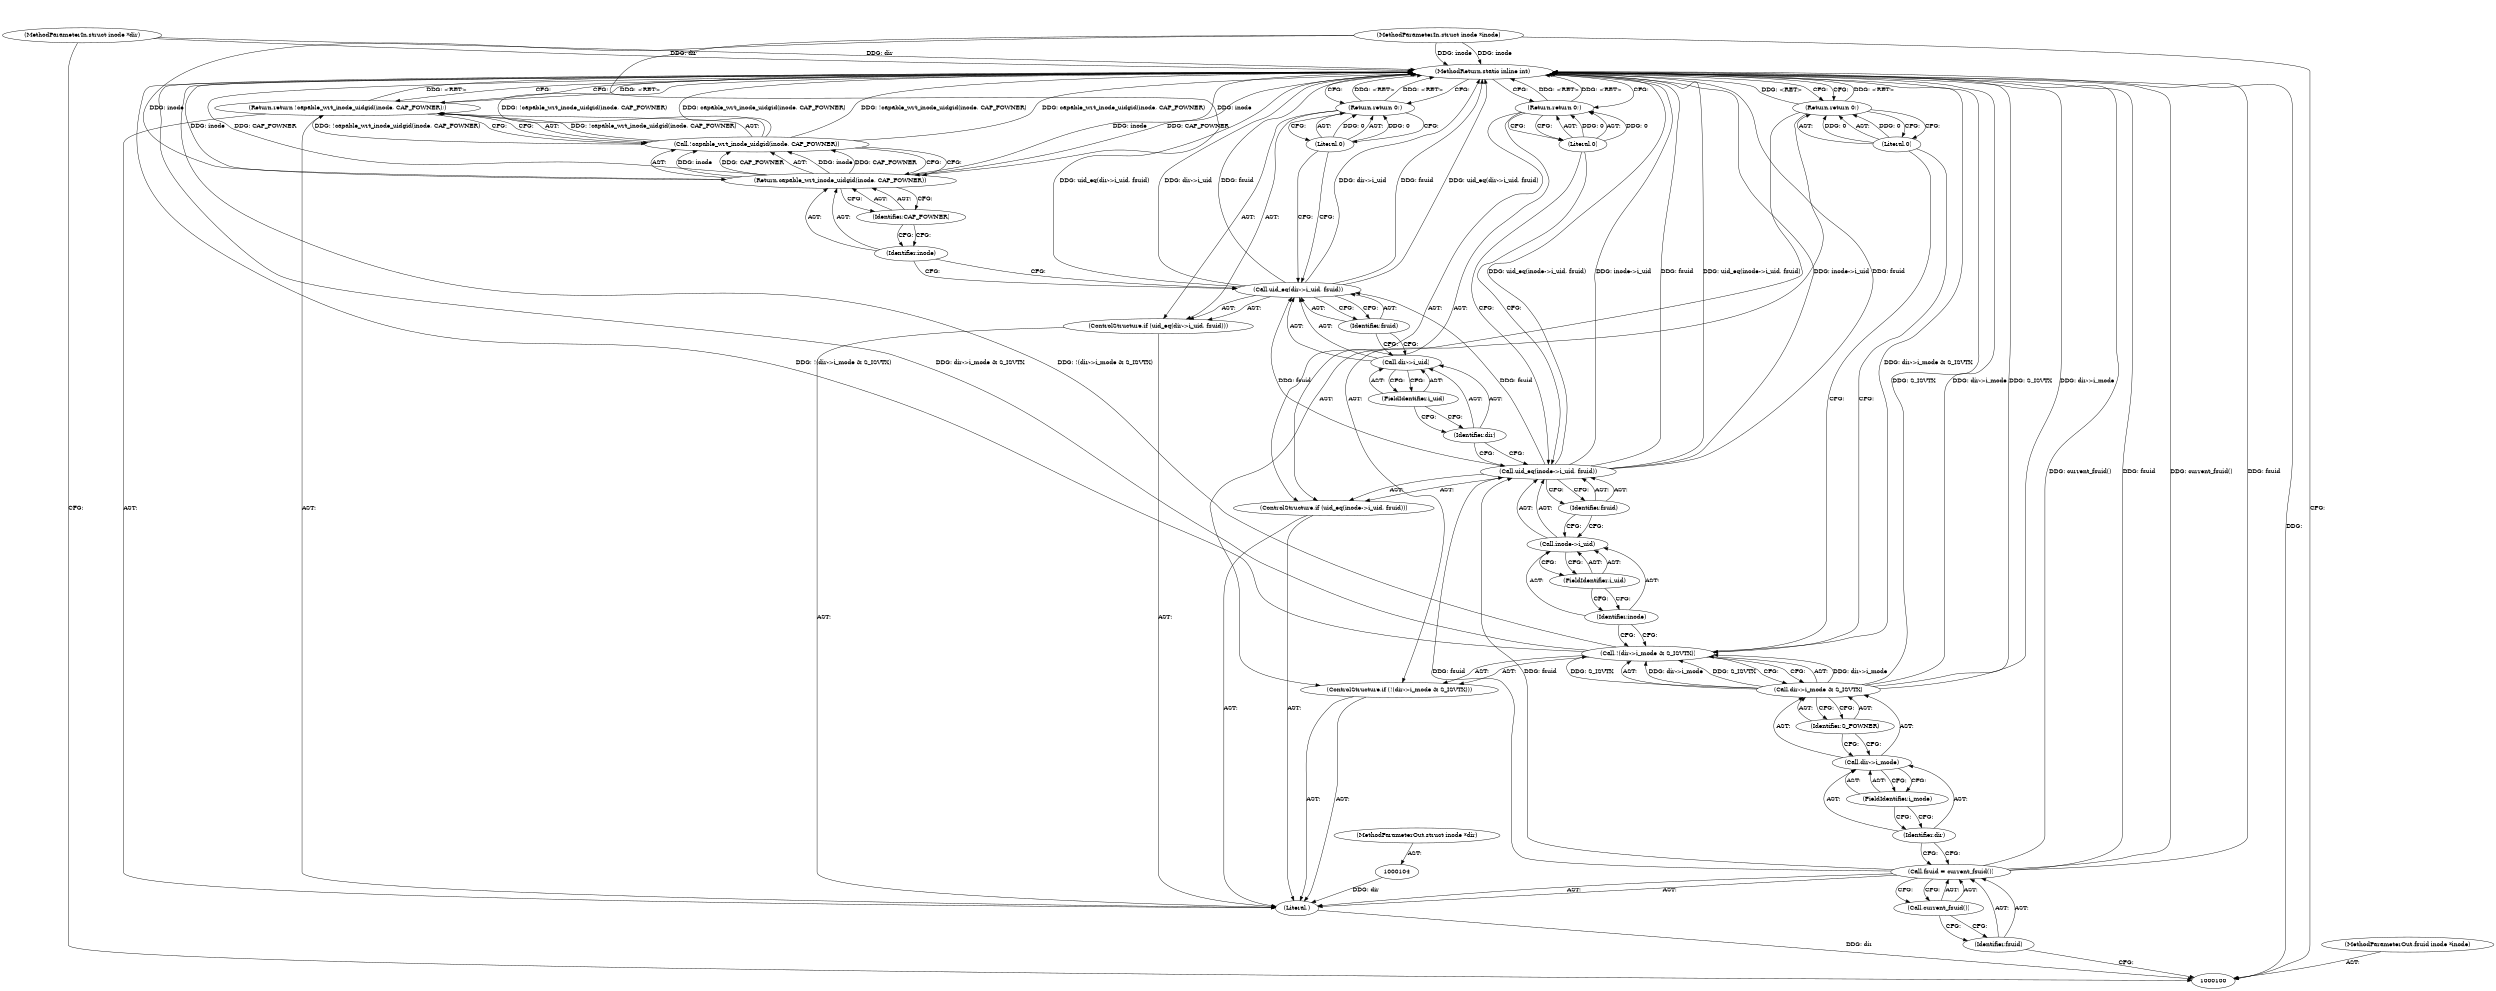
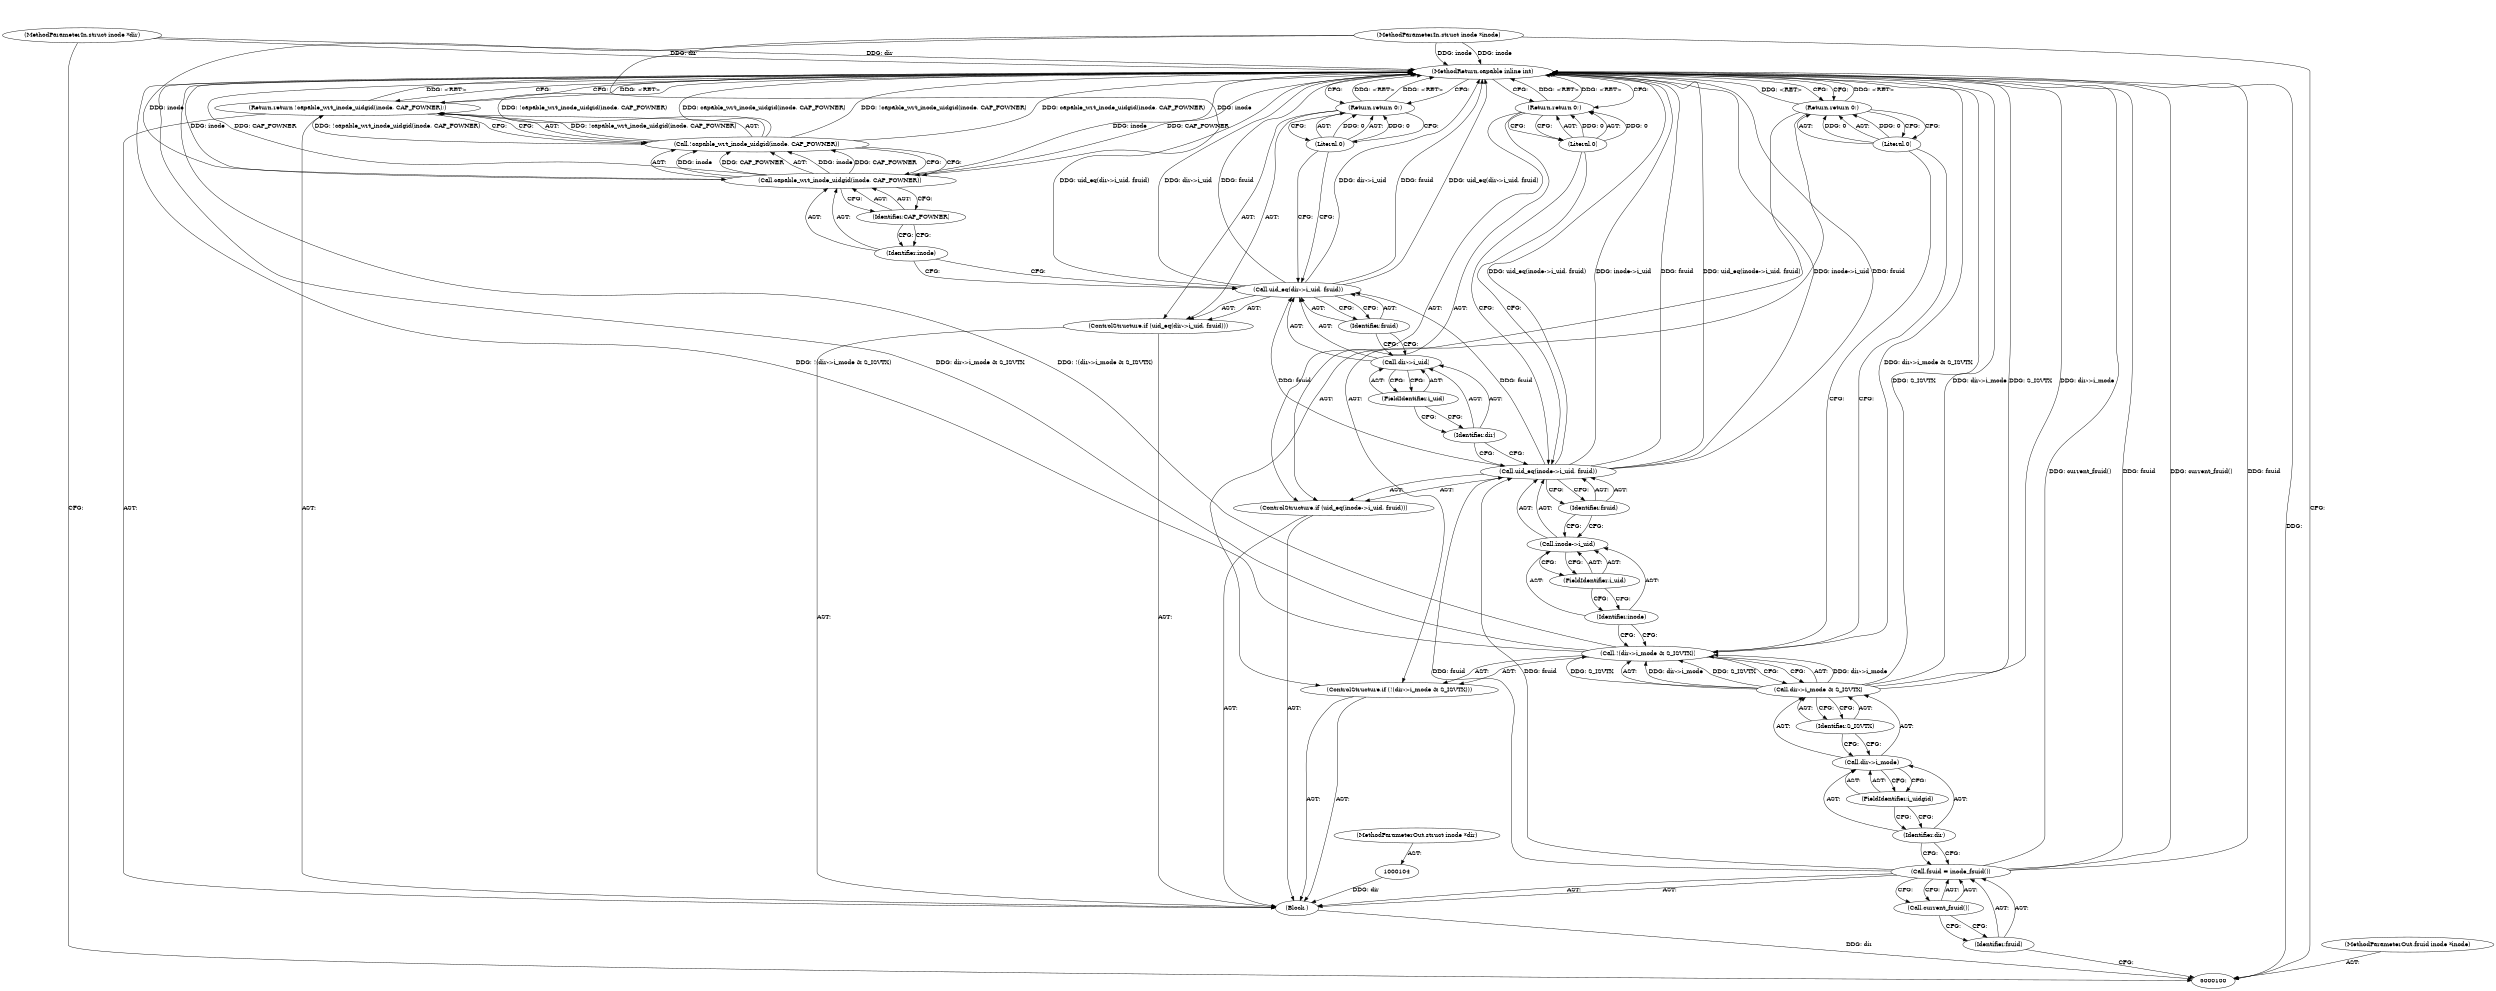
  digraph {
    fontname="DejaVu Serif"
    node [fontname="DejaVu Serif"]
    edge [fontname="DejaVu Serif"]
-   n1 [label="(MethodReturn,static inline int)"]
+   n1 [label="(MethodReturn,capable inline int)"]
    n2 [label="(Return,return 0;)"]
    n3 [label="(Return,return !capable_wrt_inode_uidgid(inode, CAP_FOWNER);)"]
    n4 [label="(Return,return 0;)"]
    n5 [label="(Return,return 0;)"]
-   1000100
+   1000100 [label=5000100]
    n7 [label="(Literal,0)"]
    n8 [label="(ControlStructure,if (uid_eq(dir->i_uid, fsuid)))"]
    n9 [label="(Call,!capable_wrt_inode_uidgid(inode, CAP_FOWNER))"]
-   n10 [label="(Literal,)"]
+   n10 [label="(Block,)"]
    n11 [label="(ControlStructure,if (!(dir->i_mode & S_ISVTX)))"]
    n12 [label="(Literal,0)"]
    n13 [label="(ControlStructure,if (uid_eq(inode->i_uid, fsuid)))"]
    n14 [label="(Literal,0)"]
    n15 [label="(MethodParameterIn,struct inode *dir)"]
    n16 [label="(MethodParameterOut,struct inode *dir)"]
    1000104
    n18 [label="(MethodParameterIn,struct inode *inode)"]
-   n19 [label="(Return,capable_wrt_inode_uidgid(inode, CAP_FOWNER))"]
+   n19 [label="(Call,capable_wrt_inode_uidgid(inode, CAP_FOWNER))"]
    n20 [label="(Identifier,CAP_FOWNER)"]
    n21 [label="(MethodParameterOut,fsuid inode *inode)"]
    n22 [label="(Call,uid_eq(dir->i_uid, fsuid))"]
    n23 [label="(Identifier,fsuid)"]
    n24 [label="(Identifier,inode)"]
    n25 [label="(Call,current_fsuid())"]
-   n26 [label="(Call,fsuid = current_fsuid())"]
+   n26 [label="(Call,fsuid = inode_fsuid())"]
    n27 [label="(Identifier,fsuid)"]
    n28 [label="(Call,uid_eq(inode->i_uid, fsuid))"]
    n29 [label="(Identifier,fsuid)"]
-   n30 [label="(FieldIdentifier,i_mode)"]
+   n30 [label="(FieldIdentifier,i_uidgid)"]
    n31 [label="(Call,dir->i_mode)"]
    n32 [label="(Identifier,dir)"]
    n33 [label="(Call,dir->i_mode & S_ISVTX)"]
-   n34 [label="(Identifier,S_FOWNER)"]
+   n34 [label="(Identifier,S_ISVTX)"]
    n35 [label="(Call,!(dir->i_mode & S_ISVTX))"]
    n36 [label="(Call,inode->i_uid)"]
    n37 [label="(FieldIdentifier,i_uid)"]
    n38 [label="(Identifier,inode)"]
    n39 [label="(Call,dir->i_uid)"]
    n40 [label="(FieldIdentifier,i_uid)"]
    n41 [label="(Identifier,dir)"]
    n1 -> n2 [label="CFG: "]
    n1 -> n2 [label="CFG: "]
    n1 -> n3 [label="CFG: "]
    n1 -> n3 [label="CFG: "]
    n1 -> n4 [label="CFG: "]
    n1 -> n4 [label="CFG: "]
    n1 -> n5 [label="CFG: "]
    n1 -> n5 [label="CFG: "]
    n1 -> 1000100 [label="DDG: "]
    n2 -> n1 [label="DDG: <RET>"]
    n2 -> n1 [label="DDG: <RET>"]
    n2 -> n7 [label="CFG: "]
    n2 -> n7 [label="CFG: "]
    n2 -> n8 [label="AST: "]
    n2 -> n8 [label="AST: "]
    n3 -> n1 [label="DDG: <RET>"]
    n3 -> n1 [label="DDG: <RET>"]
    n3 -> n9 [label="CFG: "]
    n3 -> n9 [label="CFG: "]
    n3 -> n10 [label="AST: "]
    n3 -> n10 [label="AST: "]
    n4 -> n1 [label="DDG: <RET>"]
    n4 -> n1 [label="DDG: <RET>"]
    n4 -> n11 [label="AST: "]
    n4 -> n11 [label="AST: "]
    n4 -> n12 [label="CFG: "]
    n4 -> n12 [label="CFG: "]
    n5 -> n1 [label="DDG: <RET>"]
    n5 -> n1 [label="DDG: <RET>"]
    n5 -> n13 [label="AST: "]
    n5 -> n13 [label="AST: "]
    n5 -> n14 [label="CFG: "]
    n5 -> n14 [label="CFG: "]
    n7 -> n2 [label="AST: "]
    n7 -> n2 [label="DDG: 0"]
    n7 -> n2 [label="AST: "]
    n7 -> n2 [label="DDG: 0"]
    n7 -> n22 [label="CFG: "]
    n7 -> n22 [label="CFG: "]
    n8 -> n10 [label="AST: "]
    n8 -> n10 [label="AST: "]
    n9 -> n1 [label="DDG: !capable_wrt_inode_uidgid(inode, CAP_FOWNER)"]
    n9 -> n1 [label="DDG: capable_wrt_inode_uidgid(inode, CAP_FOWNER)"]
    n9 -> n1 [label="DDG: !capable_wrt_inode_uidgid(inode, CAP_FOWNER)"]
    n9 -> n1 [label="DDG: capable_wrt_inode_uidgid(inode, CAP_FOWNER)"]
    n9 -> n3 [label="AST: "]
    n9 -> n3 [label="DDG: !capable_wrt_inode_uidgid(inode, CAP_FOWNER)"]
    n9 -> n3 [label="AST: "]
    n9 -> n3 [label="DDG: !capable_wrt_inode_uidgid(inode, CAP_FOWNER)"]
    n9 -> n19 [label="CFG: "]
    n9 -> n19 [label="CFG: "]
    n10 -> 1000100 [label="DDG: dir"]
    n11 -> n10 [label="AST: "]
    n11 -> n10 [label="AST: "]
    n12 -> n4 [label="AST: "]
    n12 -> n4 [label="DDG: 0"]
    n12 -> n4 [label="AST: "]
    n12 -> n4 [label="DDG: 0"]
    n12 -> n35 [label="CFG: "]
    n12 -> n35 [label="CFG: "]
    n13 -> n10 [label="AST: "]
    n13 -> n10 [label="AST: "]
    n14 -> n5 [label="AST: "]
    n14 -> n5 [label="DDG: 0"]
    n14 -> n5 [label="AST: "]
    n14 -> n5 [label="DDG: 0"]
    n14 -> n28 [label="CFG: "]
    n14 -> n28 [label="CFG: "]
    n15 -> n1 [label="DDG: dir"]
    n15 -> n1 [label="DDG: dir"]
    n15 -> 1000100 [label="CFG: "]
    n16 -> 1000104 [label="AST: "]
    1000104 -> n10 [label="DDG: dir"]
    n18 -> n1 [label="DDG: inode"]
    n18 -> n1 [label="DDG: inode"]
    n18 -> 1000100 [label="CFG: "]
    n18 -> n19 [label="DDG: inode"]
    n18 -> n19 [label="DDG: inode"]
    n19 -> n1 [label="DDG: inode"]
    n19 -> n1 [label="DDG: CAP_FOWNER"]
    n19 -> n1 [label="DDG: inode"]
    n19 -> n1 [label="DDG: CAP_FOWNER"]
    n19 -> n9 [label="AST: "]
    n19 -> n9 [label="DDG: inode"]
    n19 -> n9 [label="DDG: CAP_FOWNER"]
    n19 -> n9 [label="AST: "]
    n19 -> n9 [label="DDG: inode"]
    n19 -> n9 [label="DDG: CAP_FOWNER"]
    n19 -> n20 [label="CFG: "]
    n19 -> n20 [label="CFG: "]
    n20 -> n19 [label="AST: "]
    n20 -> n19 [label="AST: "]
    n20 -> n24 [label="CFG: "]
    n20 -> n24 [label="CFG: "]
    n21 -> 1000100 [label="AST: "]
    n22 -> n1 [label="DDG: dir->i_uid"]
    n22 -> n1 [label="DDG: fsuid"]
    n22 -> n1 [label="DDG: uid_eq(dir->i_uid, fsuid)"]
    n22 -> n1 [label="DDG: dir->i_uid"]
    n22 -> n1 [label="DDG: fsuid"]
    n22 -> n1 [label="DDG: uid_eq(dir->i_uid, fsuid)"]
    n22 -> n8 [label="AST: "]
    n22 -> n8 [label="AST: "]
    n22 -> n23 [label="CFG: "]
    n22 -> n23 [label="CFG: "]
    n23 -> n22 [label="AST: "]
    n23 -> n22 [label="AST: "]
    n23 -> n39 [label="CFG: "]
    n23 -> n39 [label="CFG: "]
    n24 -> n19 [label="AST: "]
    n24 -> n19 [label="AST: "]
    n24 -> n22 [label="CFG: "]
    n24 -> n22 [label="CFG: "]
    n25 -> n26 [label="AST: "]
    n25 -> n26 [label="AST: "]
    n25 -> n27 [label="CFG: "]
    n25 -> n27 [label="CFG: "]
    n26 -> n1 [label="DDG: current_fsuid()"]
    n26 -> n1 [label="DDG: fsuid"]
    n26 -> n1 [label="DDG: current_fsuid()"]
    n26 -> n1 [label="DDG: fsuid"]
    n26 -> n10 [label="AST: "]
    n26 -> n10 [label="AST: "]
    n26 -> n25 [label="CFG: "]
    n26 -> n25 [label="CFG: "]
    n26 -> n28 [label="DDG: fsuid"]
    n26 -> n28 [label="DDG: fsuid"]
    n27 -> 1000100 [label="CFG: "]
    n27 -> n26 [label="AST: "]
    n27 -> n26 [label="AST: "]
    n28 -> n1 [label="DDG: uid_eq(inode->i_uid, fsuid)"]
    n28 -> n1 [label="DDG: inode->i_uid"]
    n28 -> n1 [label="DDG: fsuid"]
    n28 -> n1 [label="DDG: uid_eq(inode->i_uid, fsuid)"]
    n28 -> n1 [label="DDG: inode->i_uid"]
    n28 -> n1 [label="DDG: fsuid"]
    n28 -> n13 [label="AST: "]
    n28 -> n13 [label="AST: "]
    n28 -> n22 [label="DDG: fsuid"]
    n28 -> n22 [label="DDG: fsuid"]
    n28 -> n29 [label="CFG: "]
    n28 -> n29 [label="CFG: "]
    n29 -> n28 [label="AST: "]
    n29 -> n28 [label="AST: "]
    n29 -> n36 [label="CFG: "]
    n29 -> n36 [label="CFG: "]
    n30 -> n31 [label="AST: "]
    n30 -> n31 [label="AST: "]
    n30 -> n32 [label="CFG: "]
    n30 -> n32 [label="CFG: "]
    n31 -> n30 [label="CFG: "]
    n31 -> n30 [label="CFG: "]
    n31 -> n33 [label="AST: "]
    n31 -> n33 [label="AST: "]
    n32 -> n26 [label="CFG: "]
    n32 -> n26 [label="CFG: "]
    n32 -> n31 [label="AST: "]
    n32 -> n31 [label="AST: "]
    n33 -> n1 [label="DDG: S_ISVTX"]
    n33 -> n1 [label="DDG: dir->i_mode"]
    n33 -> n1 [label="DDG: S_ISVTX"]
    n33 -> n1 [label="DDG: dir->i_mode"]
    n33 -> n34 [label="CFG: "]
    n33 -> n34 [label="CFG: "]
    n33 -> n35 [label="AST: "]
    n33 -> n35 [label="DDG: dir->i_mode"]
    n33 -> n35 [label="DDG: S_ISVTX"]
    n33 -> n35 [label="AST: "]
    n33 -> n35 [label="DDG: dir->i_mode"]
    n33 -> n35 [label="DDG: S_ISVTX"]
    n34 -> n31 [label="CFG: "]
    n34 -> n31 [label="CFG: "]
    n34 -> n33 [label="AST: "]
    n34 -> n33 [label="AST: "]
    n35 -> n1 [label="DDG: dir->i_mode & S_ISVTX"]
    n35 -> n1 [label="DDG: !(dir->i_mode & S_ISVTX)"]
    n35 -> n1 [label="DDG: dir->i_mode & S_ISVTX"]
    n35 -> n1 [label="DDG: !(dir->i_mode & S_ISVTX)"]
    n35 -> n11 [label="AST: "]
    n35 -> n11 [label="AST: "]
    n35 -> n33 [label="CFG: "]
    n35 -> n33 [label="CFG: "]
    n36 -> n28 [label="AST: "]
    n36 -> n28 [label="AST: "]
    n36 -> n37 [label="CFG: "]
    n36 -> n37 [label="CFG: "]
    n37 -> n36 [label="AST: "]
    n37 -> n36 [label="AST: "]
    n37 -> n38 [label="CFG: "]
    n37 -> n38 [label="CFG: "]
    n38 -> n35 [label="CFG: "]
    n38 -> n35 [label="CFG: "]
    n38 -> n36 [label="AST: "]
    n38 -> n36 [label="AST: "]
    n39 -> n22 [label="AST: "]
    n39 -> n22 [label="AST: "]
    n39 -> n40 [label="CFG: "]
    n39 -> n40 [label="CFG: "]
    n40 -> n39 [label="AST: "]
    n40 -> n39 [label="AST: "]
    n40 -> n41 [label="CFG: "]
    n40 -> n41 [label="CFG: "]
    n41 -> n28 [label="CFG: "]
    n41 -> n28 [label="CFG: "]
    n41 -> n39 [label="AST: "]
    n41 -> n39 [label="AST: "]
  }
